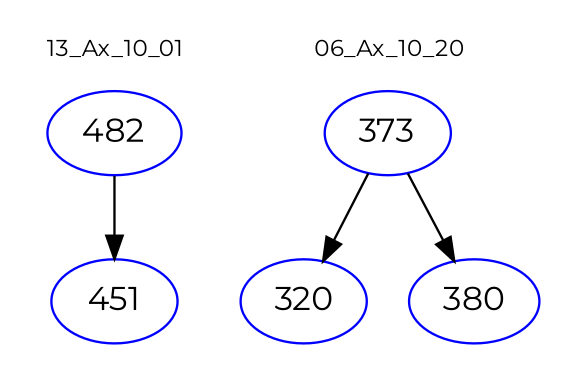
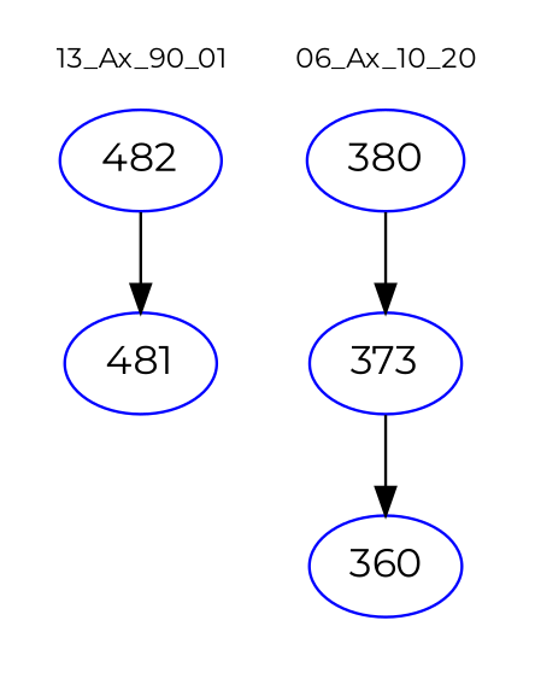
  digraph {
    fontname=Montserrat
    node [color=blue fontname=Montserrat]
    edge [color=black fontname=Montserrat]
    n1 [label=482]
-   n2 [label=451]
+   n2 [label=481]
    n3 [label=373]
-   n4 [label=320]
+   n4 [label=360]
    n5 [label=380]
    subgraph cluster_1 {
      color=white
      fontsize=10
-     label="13_Ax_10_01"
+     label="13_Ax_90_01"
      n1
      n2
    }
    subgraph cluster_2 {
      color=white
      fontsize=10
      label="06_Ax_10_20"
      n3
      n4
      n5
    }
    n1 -> n2
    n3 -> n4
-   n3 -> n5
+   n5 -> n3
  }
